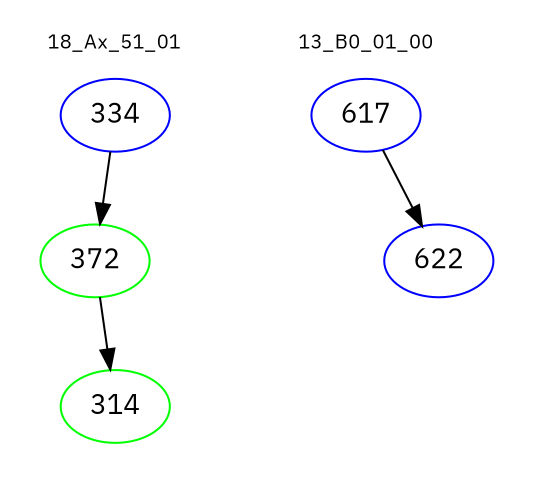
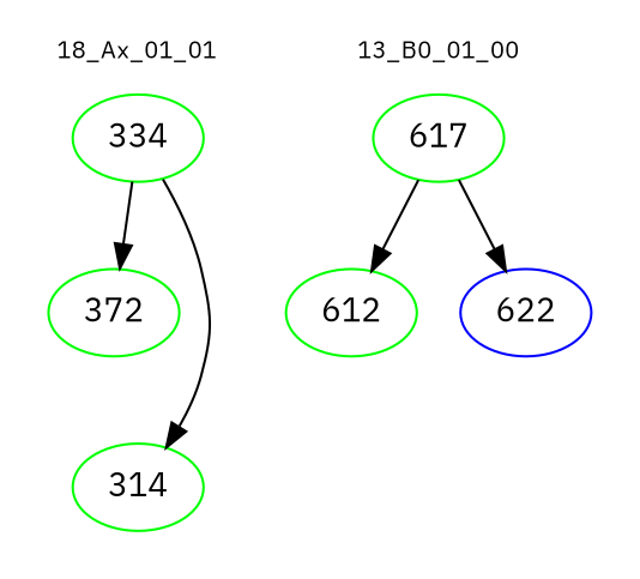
  digraph {
    fontname="IBM Plex Sans"
    node [color=blue fontname="IBM Plex Sans"]
    edge [color=black fontname="IBM Plex Sans"]
-   n1 [label=334]
+   n1 [color=green label=334]
    n2 [color=green label=372]
    n3 [color=green label=314]
-   n4 [label=617]
+   n4 [color=green label=617]
+   n5 [color=green label=612]
    n6 [label=622]
    subgraph cluster_1 {
      color=white
      fontsize=10
-     label="18_Ax_51_01"
+     label="18_Ax_01_01"
      n1
      n2
      n3
    }
    subgraph cluster_2 {
      color=white
      fontsize=10
      label="13_B0_01_00"
      n4
+     n5
      n6
    }
    n1 -> n2
-   n2 -> n3
+   n1 -> n3
+   n4 -> n5
    n4 -> n6
  }
